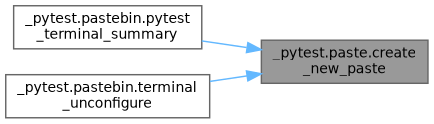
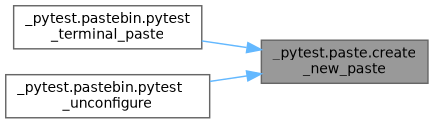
  digraph {
    rankdir=RL
    node [color=grey40 fillcolor=white fontname=Helvetica fontsize=10 shape=box style=filled]
    edge [color=steelblue1 dir=back fontname=Helvetica fontsize=10 labelfontname=Helvetica labelfontsize=10 style=solid]
    n1 [color=gray40 fillcolor=grey60 fontcolor=black height=0.2 label="_pytest.paste.create\l_new_paste" width=0.4]
-   n2 [height=0.2 label="_pytest.pastebin.pytest\l_terminal_summary" width=0.4]
-   n3 [height=0.2 label="_pytest.pastebin.terminal\l_unconfigure" width=0.4]
+   n2 [height=0.2 label="_pytest.pastebin.pytest\l_terminal_paste" width=0.4]
+   n3 [height=0.2 label="_pytest.pastebin.pytest\l_unconfigure" width=0.4]
    n1 -> n2
    n1 -> n3
  }
